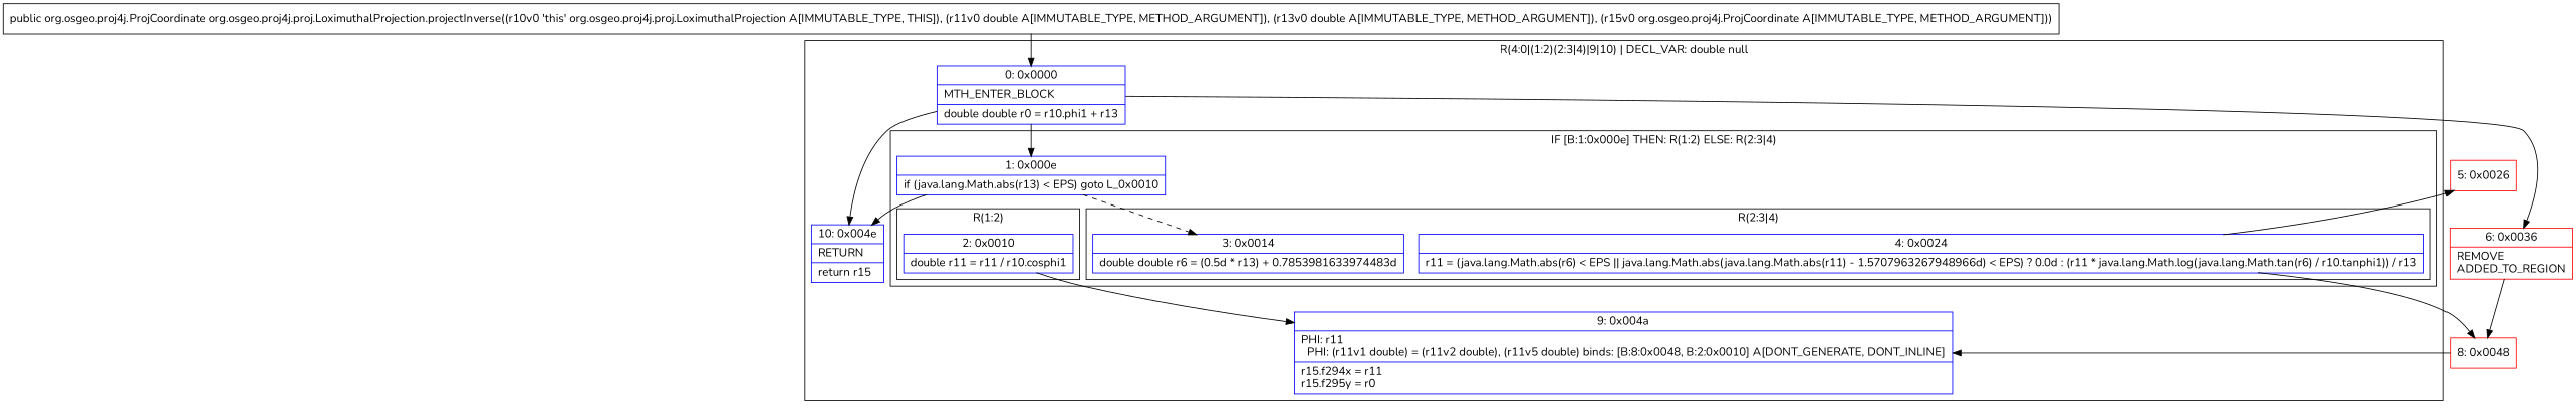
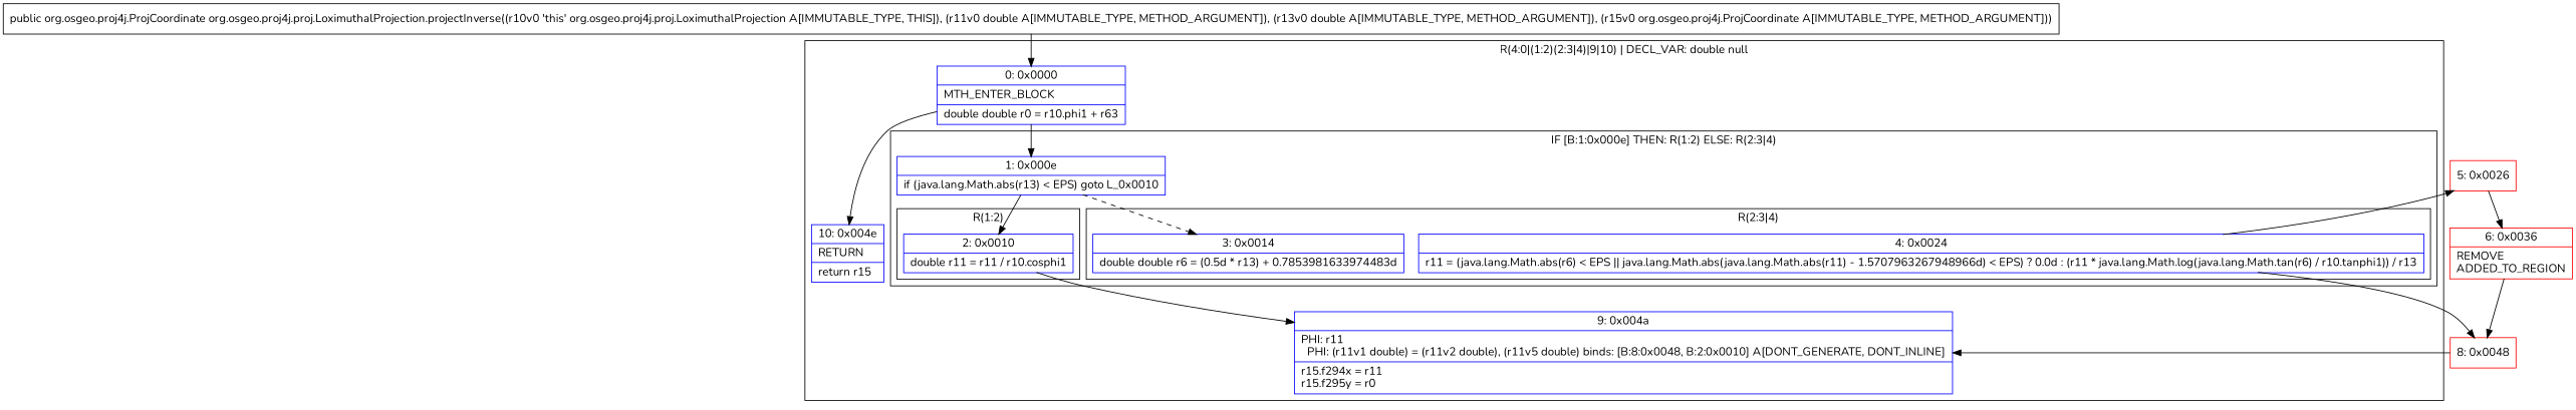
  digraph {
    fontname=Nunito
    node [color=blue fontname=Nunito shape=record]
    edge [fontname=Nunito]
    n1 [label="{2\:\ 0x0010|double r11 = r11 \/ r10.cosphi1\l}"]
    n2 [label="{3\:\ 0x0014|double double r6 = (0.5d * r13) + 0.7853981633974483d\l}"]
    n3 [label="{4\:\ 0x0024|r11 = (java.lang.Math.abs(r6) \< EPS \|\| java.lang.Math.abs(java.lang.Math.abs(r11) \- 1.5707963267948966d) \< EPS) ? 0.0d : (r11 * java.lang.Math.log(java.lang.Math.tan(r6) \/ r10.tanphi1)) \/ r13\l}"]
    n4 [label="{1\:\ 0x000e|if (java.lang.Math.abs(r13) \< EPS) goto L_0x0010\l}"]
-   n5 [label="{0\:\ 0x0000|MTH_ENTER_BLOCK\l|double double r0 = r10.phi1 + r13\l}"]
+   n5 [label="{0\:\ 0x0000|MTH_ENTER_BLOCK\l|double double r0 = r10.phi1 + r63\l}"]
    n6 [label="{9\:\ 0x004a|PHI: r11 \l  PHI: (r11v1 double) = (r11v2 double), (r11v5 double) binds: [B:8:0x0048, B:2:0x0010] A[DONT_GENERATE, DONT_INLINE]\l|r15.f294x = r11\lr15.f295y = r0\l}"]
    n7 [label="{10\:\ 0x004e|RETURN\l|return r15\l}"]
    n8 [color=red label="{5\:\ 0x0026}"]
    n9 [color=red label="{8\:\ 0x0048}"]
    n10 [color=red label="{6\:\ 0x0036|REMOVE\lADDED_TO_REGION\l}"]
    n11 [label="{public org.osgeo.proj4j.ProjCoordinate org.osgeo.proj4j.proj.LoximuthalProjection.projectInverse((r10v0 'this' org.osgeo.proj4j.proj.LoximuthalProjection A[IMMUTABLE_TYPE, THIS]), (r11v0 double A[IMMUTABLE_TYPE, METHOD_ARGUMENT]), (r13v0 double A[IMMUTABLE_TYPE, METHOD_ARGUMENT]), (r15v0 org.osgeo.proj4j.ProjCoordinate A[IMMUTABLE_TYPE, METHOD_ARGUMENT])) }" color=""]
    subgraph cluster_1 {
      label="R(4:0|(1:2)(2:3|4)|9|10) | DECL_VAR: double null\l"
      n5
      n6
      n7
      subgraph cluster_2 {
        label="IF [B:1:0x000e] THEN: R(1:2) ELSE: R(2:3|4)"
        n4
        subgraph cluster_3 {
          label="R(1:2)"
          n1
        }
        subgraph cluster_4 {
          label="R(2:3|4)"
          n2
          n3
        }
      }
    }
    n1 -> n6
    n3 -> n8
    n3 -> n9
-   n4 -> n7
+   n4 -> n1
    n4 -> n2 [style=dashed]
    n5 -> n4
    n5 -> n7
-   n5 -> n10
+   n8 -> n10
    n9 -> n6
    n10 -> n9
    n11 -> n5
  }
